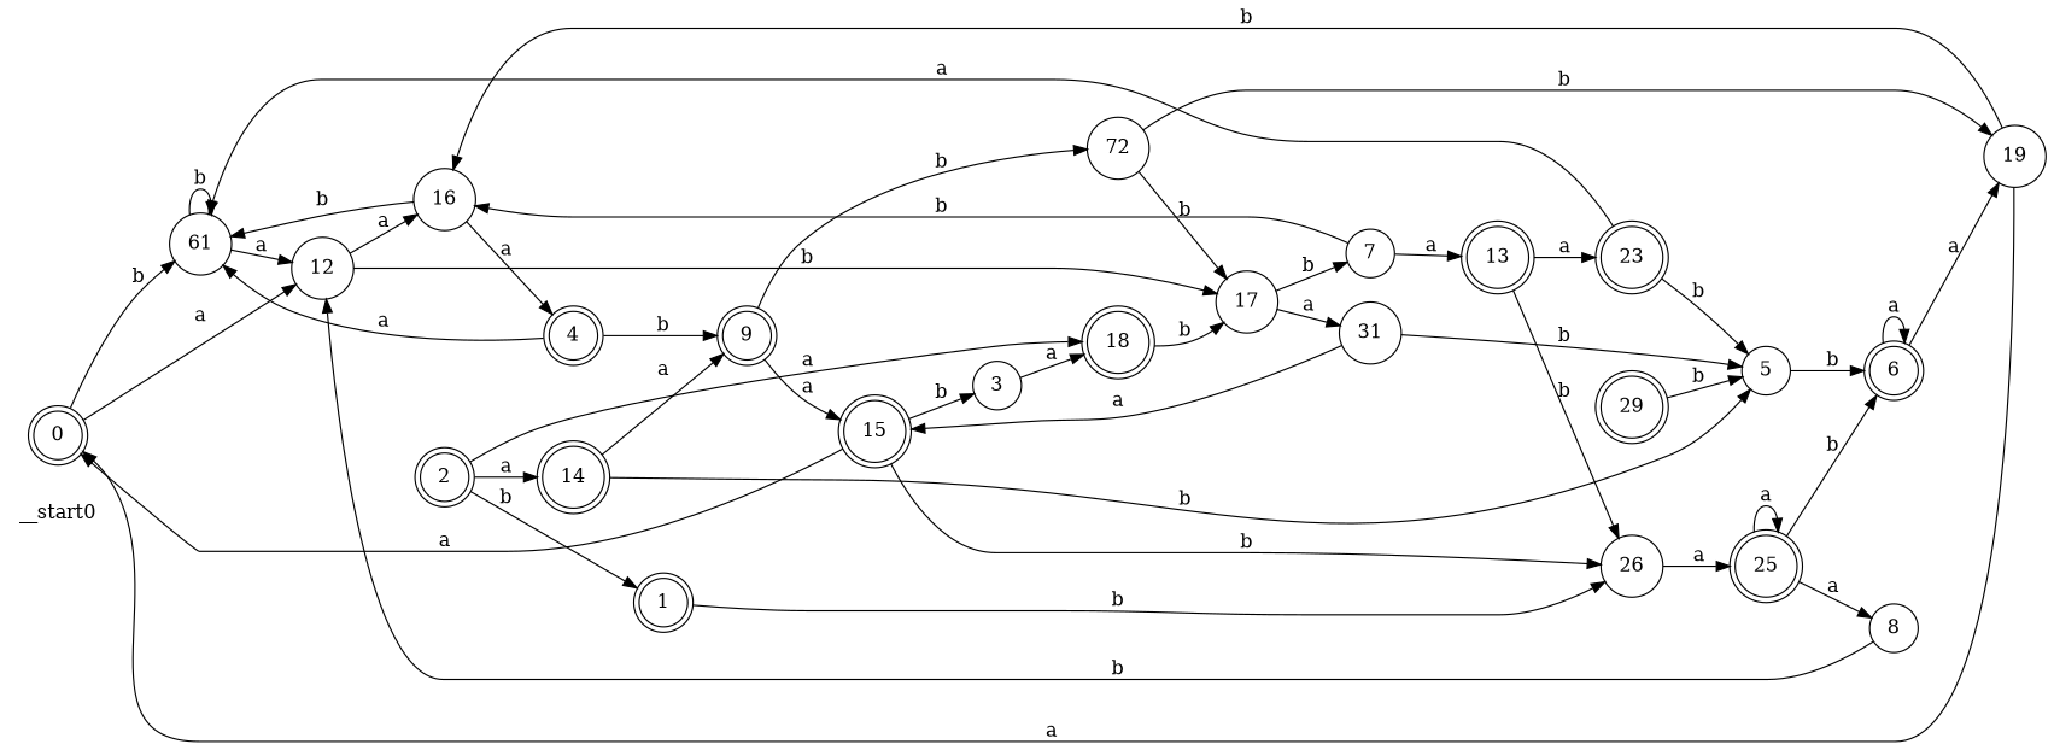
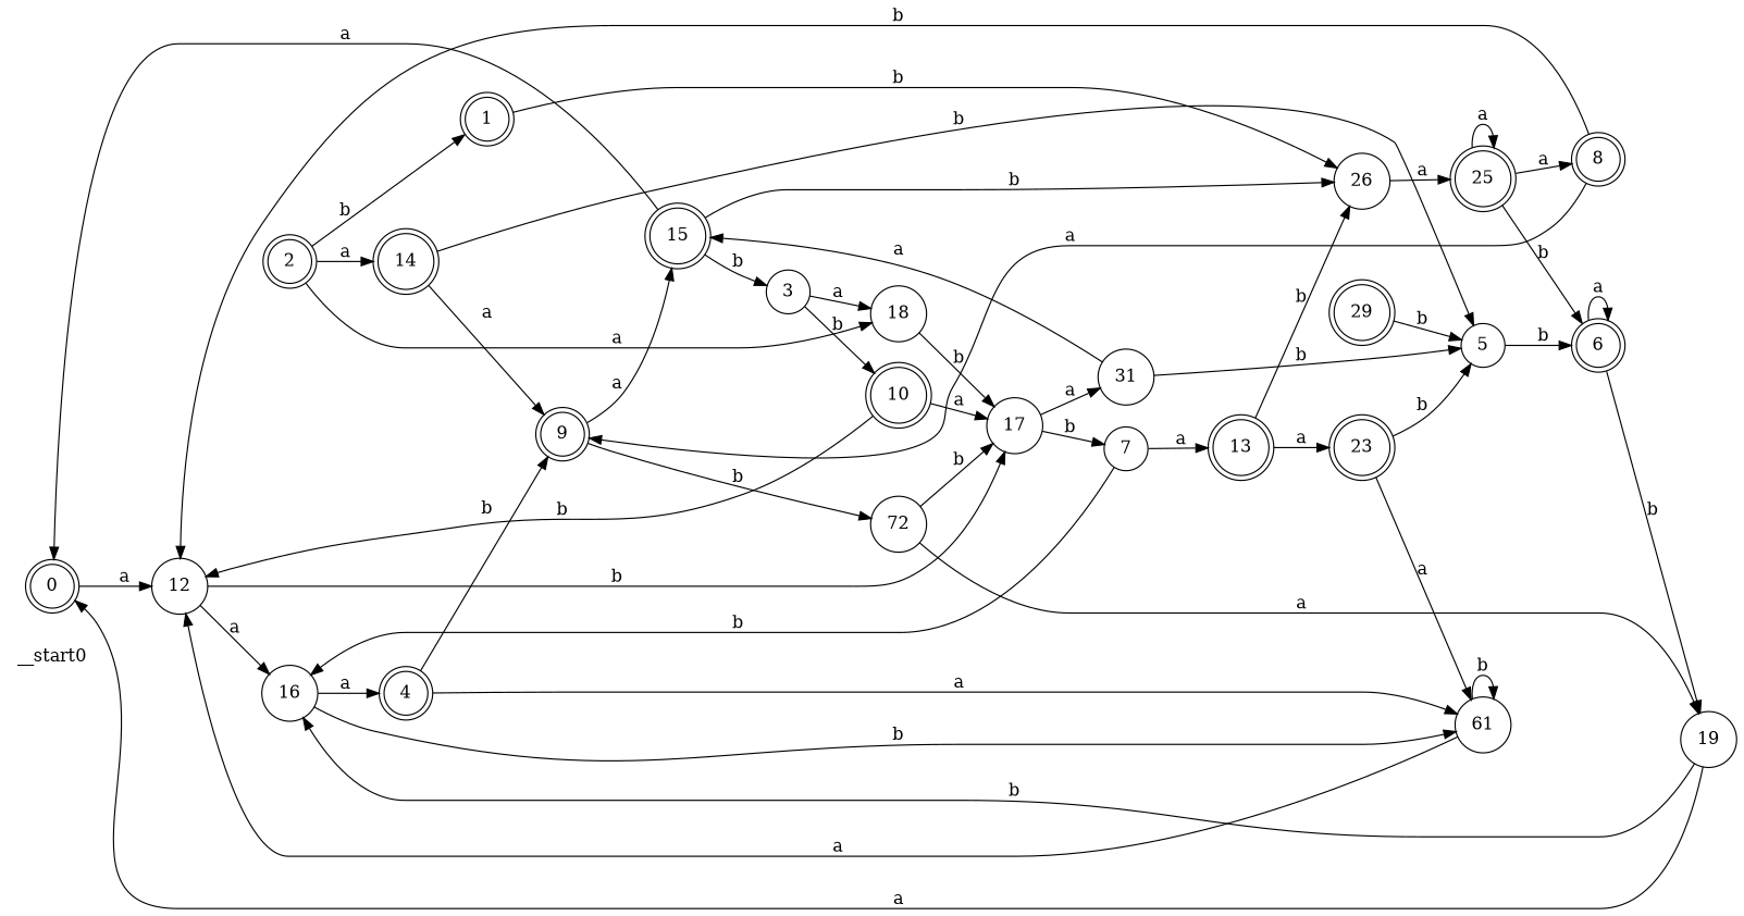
  digraph {
    rankdir=LR
    node [shape=doublecircle color=black fillcolor=white style=filled]
    __start0 [shape=none color="" fillcolor="" style=""]
    n2 [label=0 style="rounded,filled"]
    n3 [label=61 shape=circle]
    n4 [label=12 shape=circle]
    n5 [label=16 shape=circle]
    n6 [label=17 shape=circle]
    n7 [label=1]
    n8 [label=26 shape=circle]
    n9 [label=3 shape=circle]
-   n11 [label=18]
+   n10 [label=10 style="rounded,filled"]
+   n11 [label=18 shape=circle]
    n12 [label=25 style="rounded,filled"]
    n13 [label=2 style="rounded,filled"]
    n14 [label=14 style="rounded,filled"]
    n15 [label=9 style="rounded,filled"]
    n16 [label=5 shape=circle]
    n17 [label=4 style="rounded,filled"]
    n18 [label=15 style="rounded,filled"]
    n19 [label=72 shape=circle]
    n20 [label=6]
    n21 [label=19 shape=circle]
-   n22 [label=8 shape=circle]
+   n22 [label=8]
    n23 [label=7 shape=circle style="rounded,filled"]
    n24 [label=13 style="rounded,filled"]
    n25 [label=23 style="rounded,filled"]
    n26 [label=31 shape=circle]
    n27 [label=29 style="rounded,filled"]
-   n2 -> n3 [label=b]
    n2 -> n4 [label=a]
    n3 -> n3 [label=b]
    n3 -> n4 [label=a]
    n4 -> n5 [label=a]
    n4 -> n6 [label=b]
    n5 -> n3 [label=b]
    n5 -> n17 [label=a]
    n6 -> n23 [label=b]
    n6 -> n26 [label=a]
    n7 -> n8 [label=b]
    n8 -> n12 [label=a]
+   n9 -> n10 [label=b]
    n9 -> n11 [label=a]
+   n10 -> n4 [label=b]
+   n10 -> n6 [label=a]
    n11 -> n6 [label=b]
    n12 -> n12 [label=a]
    n12 -> n20 [label=b]
    n12 -> n22 [label=a]
    n13 -> n7 [label=b]
    n13 -> n11 [label=a]
    n13 -> n14 [label=a]
    n14 -> n15 [label=a]
    n14 -> n16 [label=b]
    n15 -> n18 [label=a]
    n15 -> n19 [label=b]
    n16 -> n20 [label=b]
    n17 -> n3 [label=a]
    n17 -> n15 [label=b]
    n18 -> n2 [label=a]
    n18 -> n8 [label=b]
    n18 -> n9 [label=b]
    n19 -> n6 [label=b]
-   n19 -> n21 [label=b]
+   n19 -> n21 [label=a]
    n20 -> n20 [label=a]
-   n20 -> n21 [label=a]
+   n20 -> n21 [label=b]
    n21 -> n2 [label=a]
    n21 -> n5 [label=b]
    n22 -> n4 [label=b]
+   n22 -> n15 [label=a]
    n23 -> n5 [label=b]
    n23 -> n24 [label=a]
    n24 -> n8 [label=b]
    n24 -> n25 [label=a]
    n25 -> n3 [label=a]
    n25 -> n16 [label=b]
    n26 -> n16 [label=b]
    n26 -> n18 [label=a]
    n27 -> n16 [label=b]
  }
